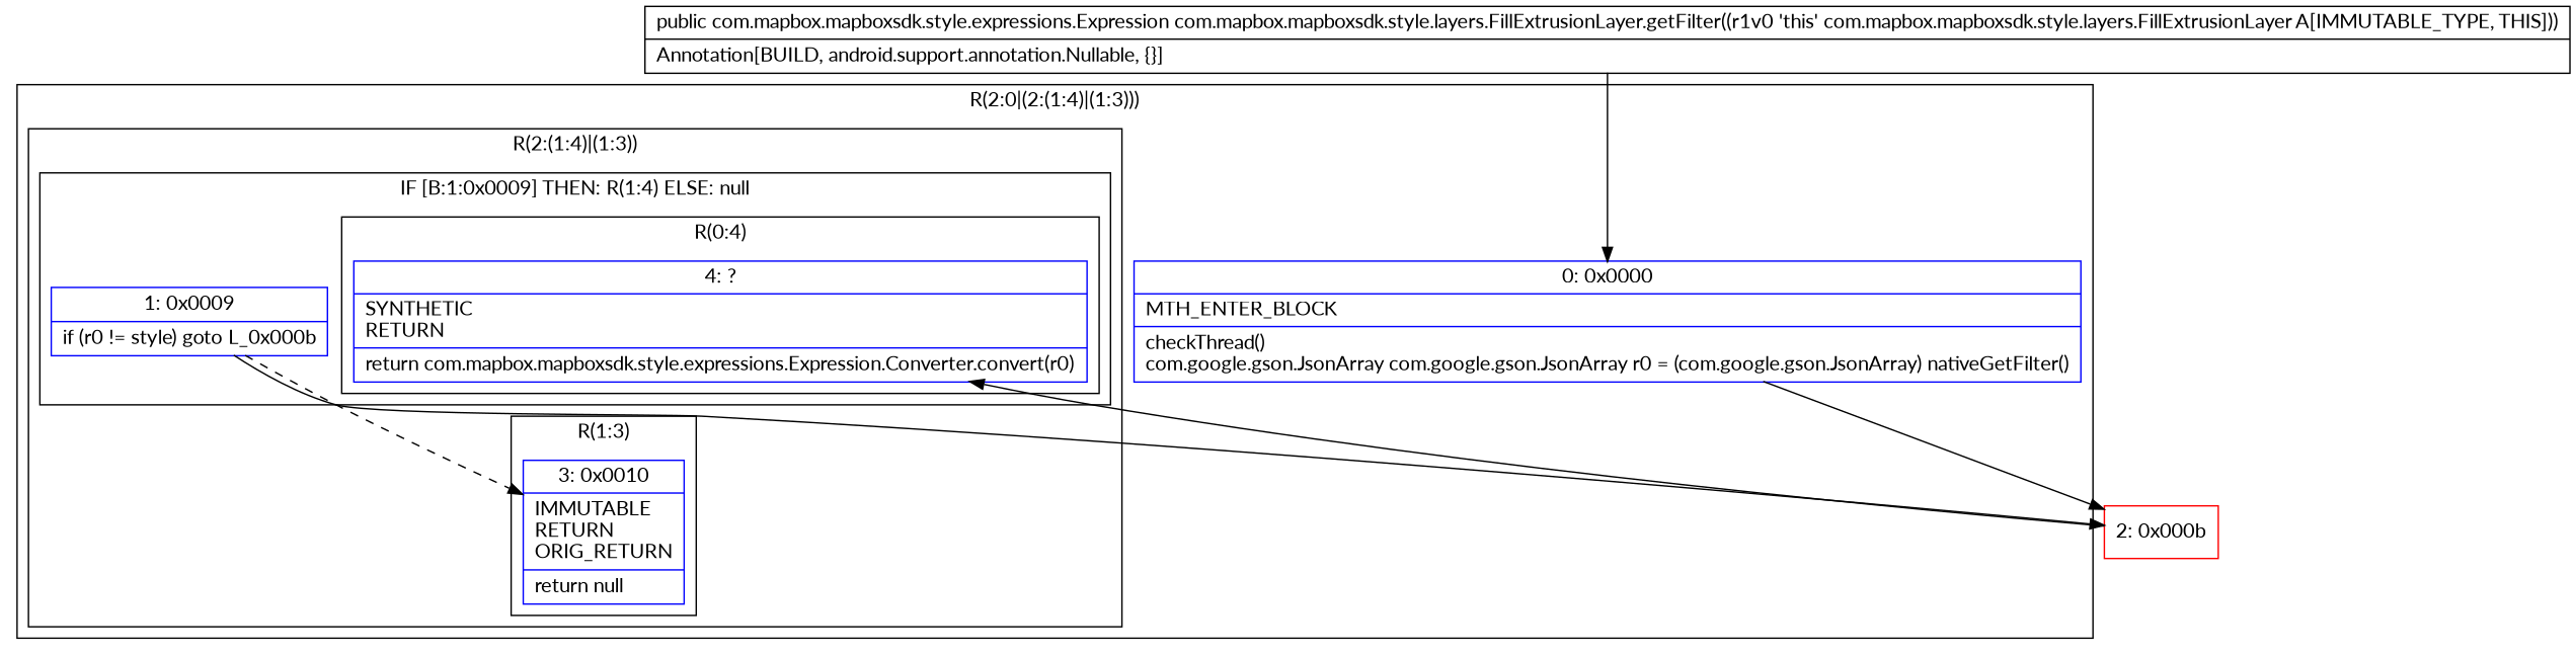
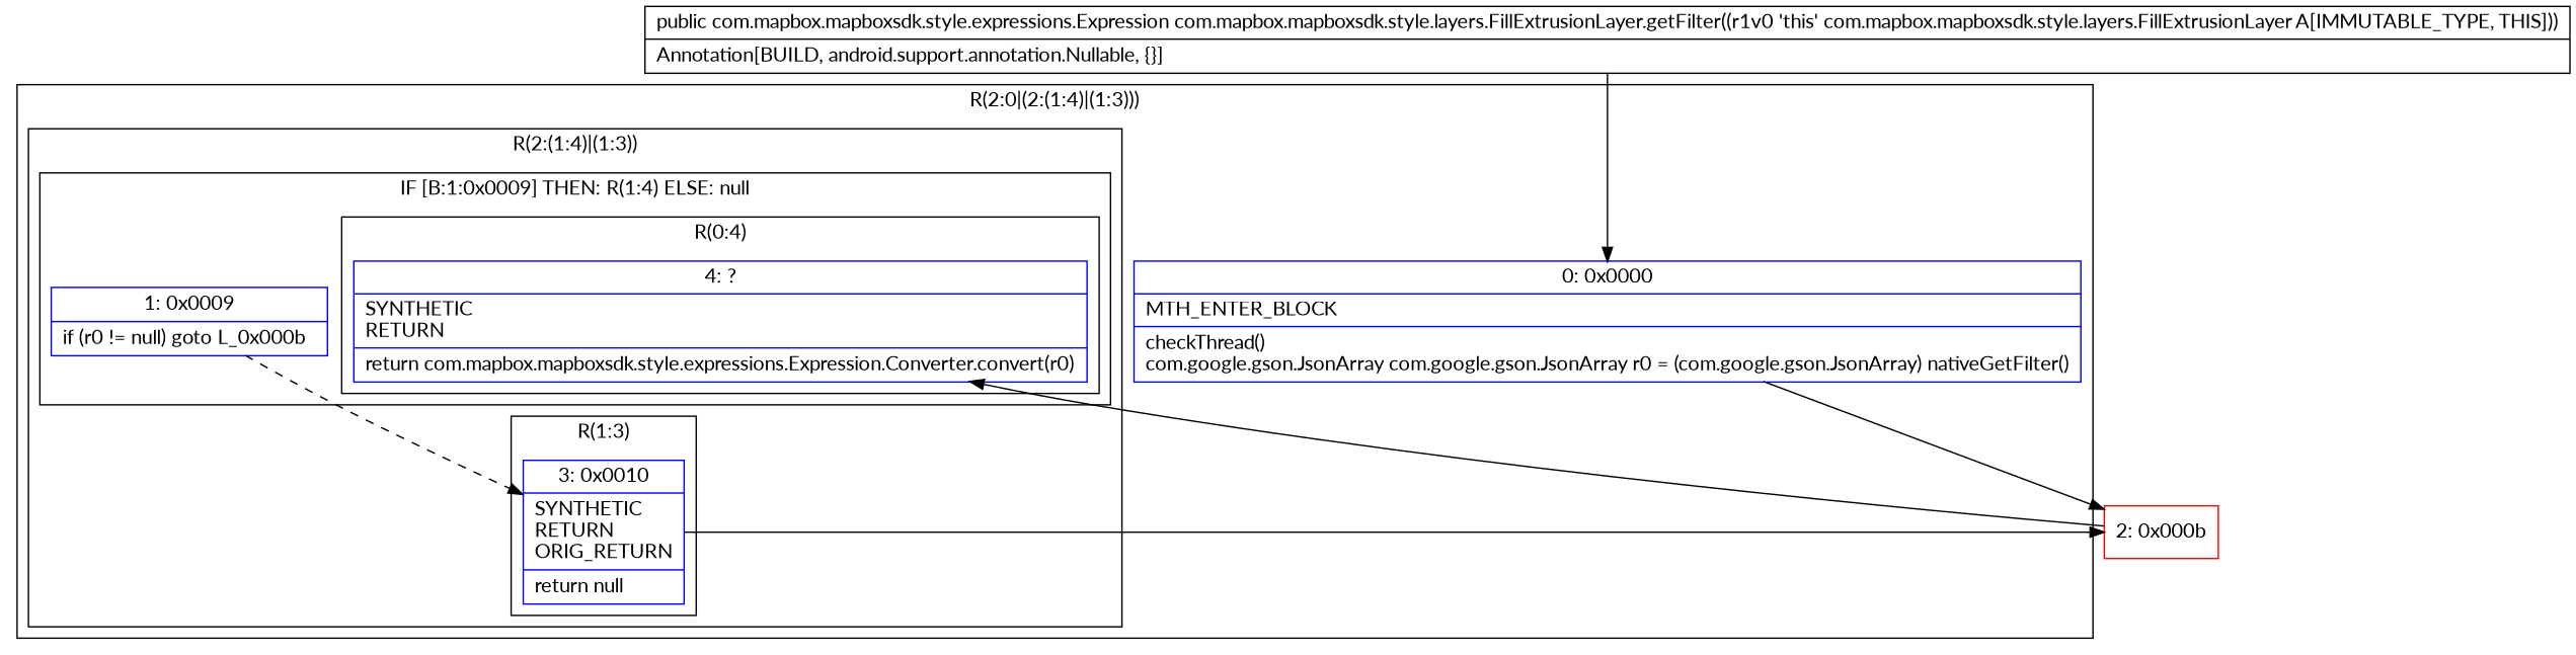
  digraph {
    fontname=Lato
    node [color=blue fontname=Lato shape=record]
    edge [fontname=Lato]
    n1 [label="{4\:\ ?|SYNTHETIC\lRETURN\l|return com.mapbox.mapboxsdk.style.expressions.Expression.Converter.convert(r0)\l}"]
-   n2 [label="{1\:\ 0x0009|if (r0 != style) goto L_0x000b\l}"]
-   n3 [label="{3\:\ 0x0010|IMMUTABLE\lRETURN\lORIG_RETURN\l|return null\l}"]
+   n2 [label="{1\:\ 0x0009|if (r0 != null) goto L_0x000b\l}"]
+   n3 [label="{3\:\ 0x0010|SYNTHETIC\lRETURN\lORIG_RETURN\l|return null\l}"]
    n4 [label="{0\:\ 0x0000|MTH_ENTER_BLOCK\l|checkThread()\lcom.google.gson.JsonArray com.google.gson.JsonArray r0 = (com.google.gson.JsonArray) nativeGetFilter()\l}"]
    n5 [color=red label="{2\:\ 0x000b}"]
    n6 [label="{public com.mapbox.mapboxsdk.style.expressions.Expression com.mapbox.mapboxsdk.style.layers.FillExtrusionLayer.getFilter((r1v0 'this' com.mapbox.mapboxsdk.style.layers.FillExtrusionLayer A[IMMUTABLE_TYPE, THIS]))  | Annotation[BUILD, android.support.annotation.Nullable, \{\}]\l}" color=""]
    subgraph cluster_1 {
      label="R(2:0|(2:(1:4)|(1:3)))"
      n4
      subgraph cluster_2 {
        label="R(2:(1:4)|(1:3))"
        subgraph cluster_3 {
          label="IF [B:1:0x0009] THEN: R(1:4) ELSE: null"
          n2
          subgraph cluster_4 {
            label="R(0:4)"
            n1
          }
        }
        subgraph cluster_5 {
          label="R(1:3)"
          n3
        }
      }
    }
    n2 -> n3 [style=dashed]
-   n2 -> n5
+   n3 -> n5
    n4 -> n5
    n5 -> n1
    n6 -> n4
  }
